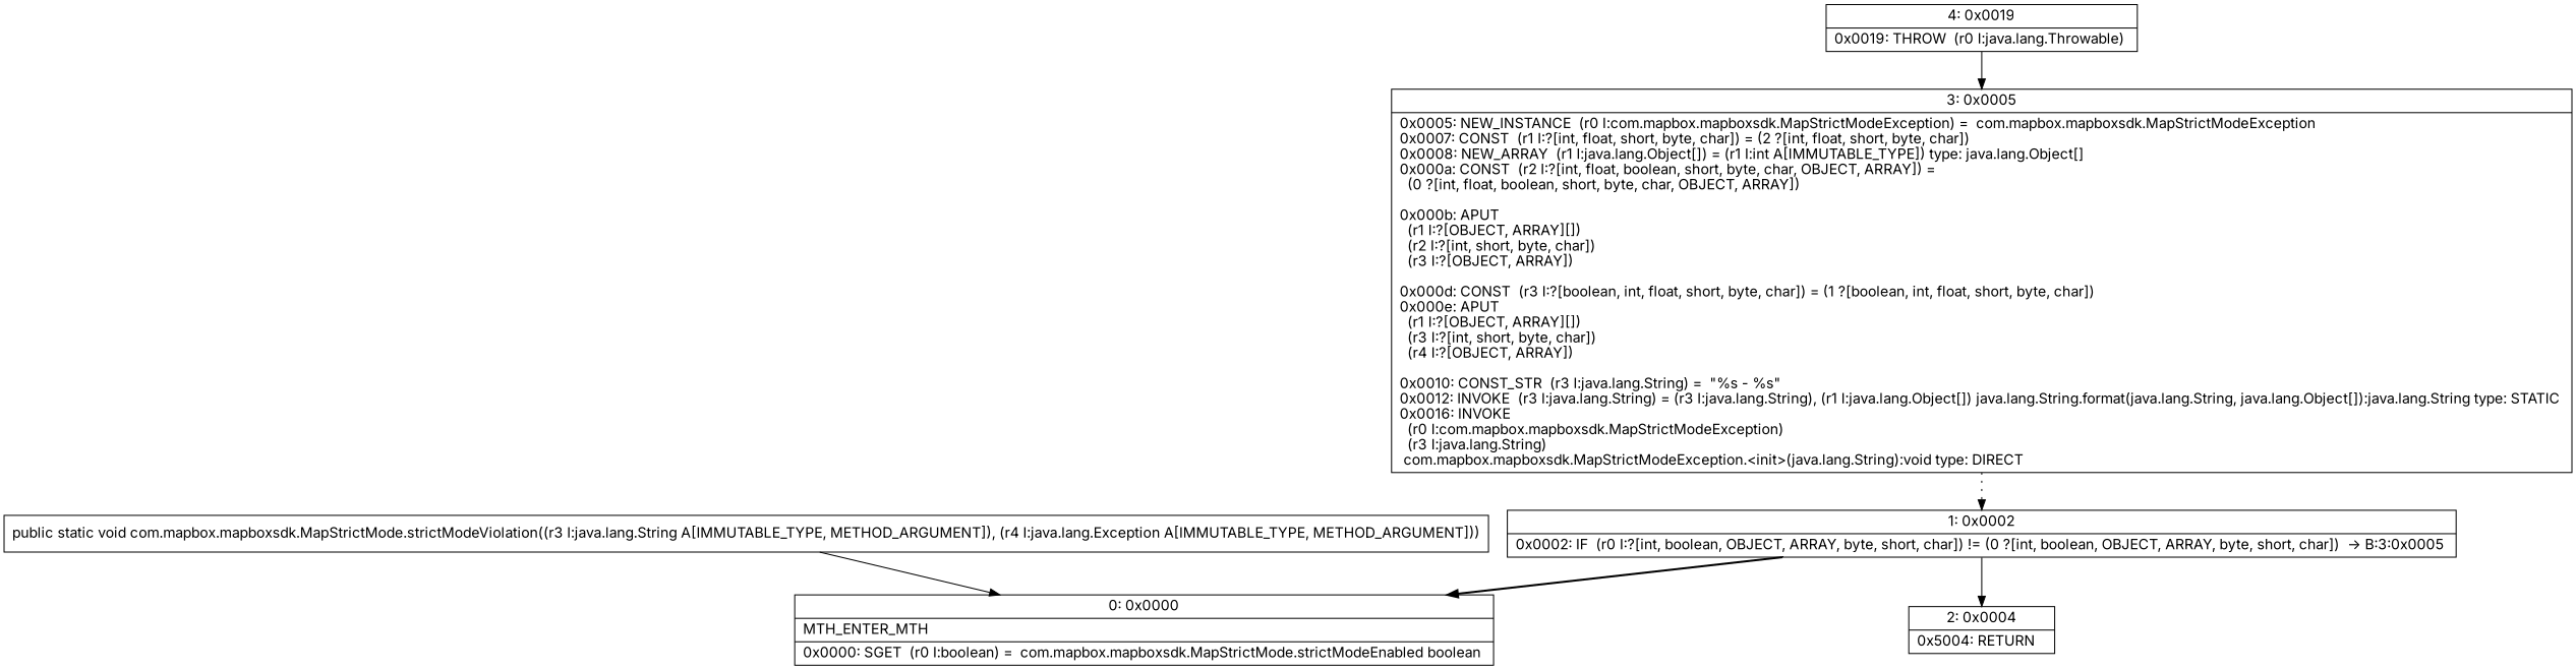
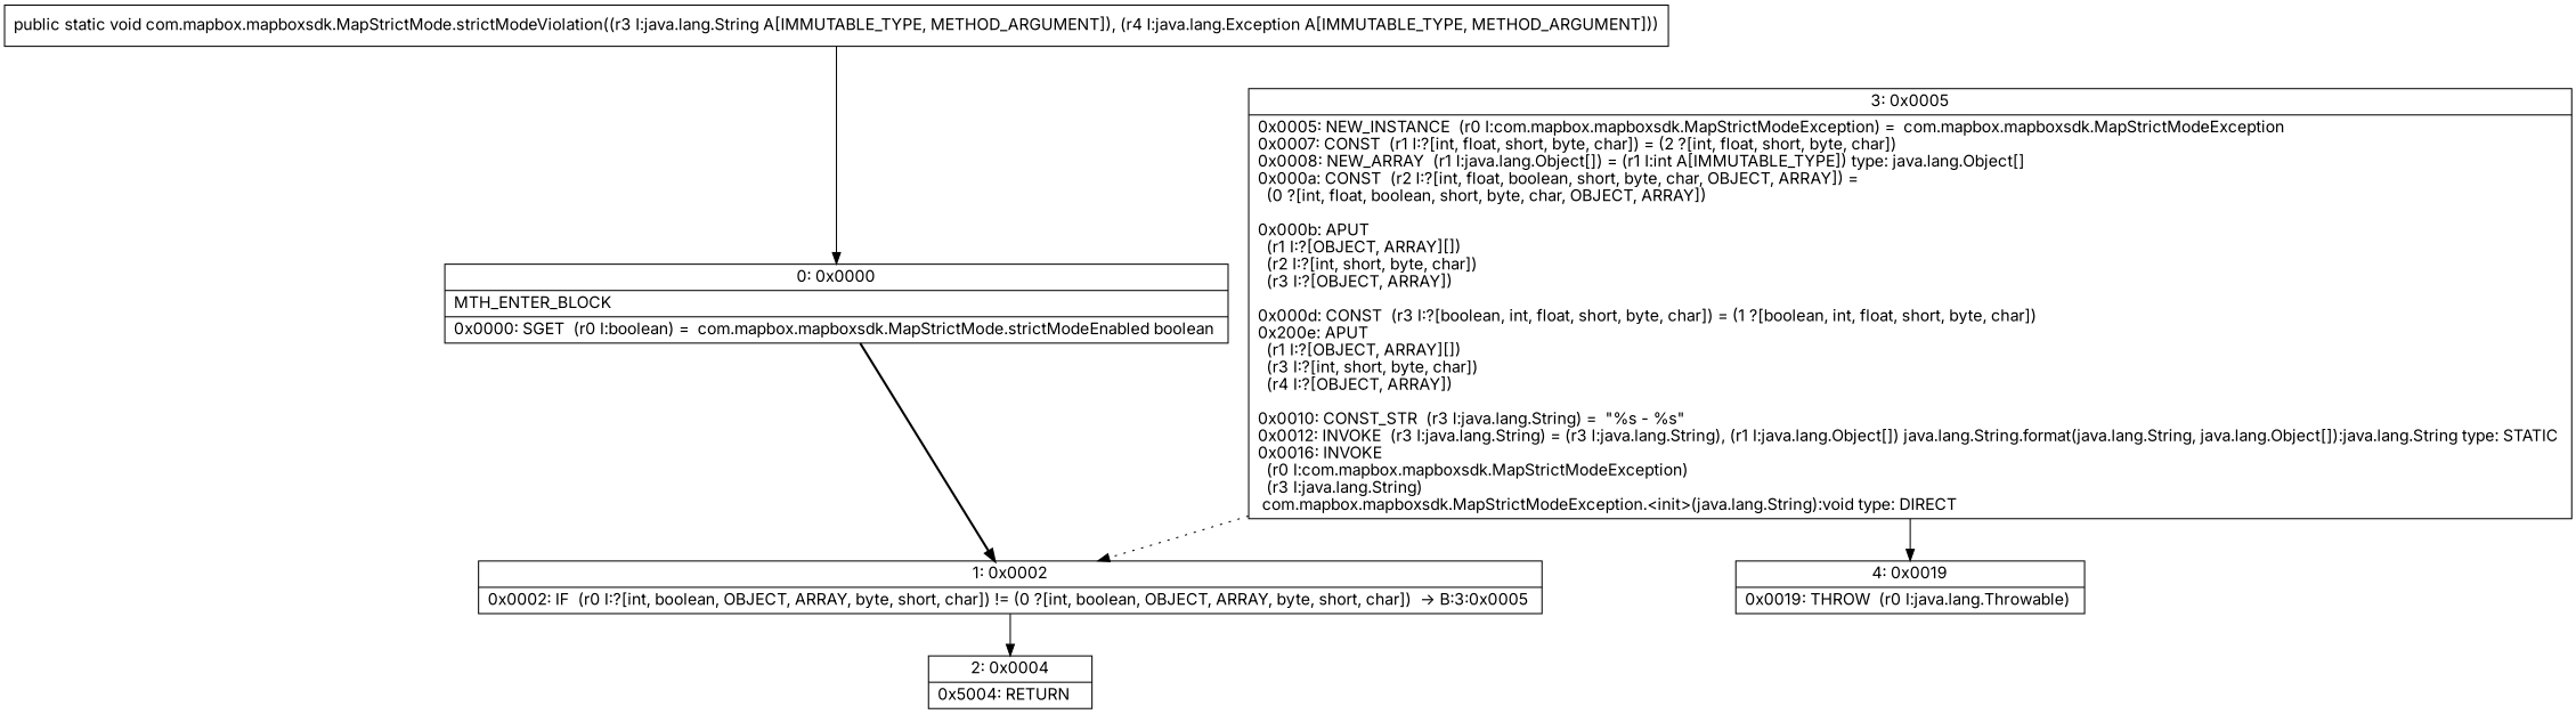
  digraph {
    fontname=Inter
    node [fontname=Inter shape=record]
    edge [fontname=Inter style=solid]
-   n1 [label="{0\:\ 0x0000|MTH_ENTER_MTH\l|0x0000: SGET  (r0 I:boolean) =  com.mapbox.mapboxsdk.MapStrictMode.strictModeEnabled boolean \l}"]
+   n1 [label="{0\:\ 0x0000|MTH_ENTER_BLOCK\l|0x0000: SGET  (r0 I:boolean) =  com.mapbox.mapboxsdk.MapStrictMode.strictModeEnabled boolean \l}"]
    n2 [label="{1\:\ 0x0002|0x0002: IF  (r0 I:?[int, boolean, OBJECT, ARRAY, byte, short, char]) != (0 ?[int, boolean, OBJECT, ARRAY, byte, short, char])  \-\> B:3:0x0005 \l}"]
    n3 [label="{2\:\ 0x0004|0x5004: RETURN   \l}"]
-   n4 [label="{3\:\ 0x0005|0x0005: NEW_INSTANCE  (r0 I:com.mapbox.mapboxsdk.MapStrictModeException) =  com.mapbox.mapboxsdk.MapStrictModeException \l0x0007: CONST  (r1 I:?[int, float, short, byte, char]) = (2 ?[int, float, short, byte, char]) \l0x0008: NEW_ARRAY  (r1 I:java.lang.Object[]) = (r1 I:int A[IMMUTABLE_TYPE]) type: java.lang.Object[] \l0x000a: CONST  (r2 I:?[int, float, boolean, short, byte, char, OBJECT, ARRAY]) = \l  (0 ?[int, float, boolean, short, byte, char, OBJECT, ARRAY])\l \l0x000b: APUT  \l  (r1 I:?[OBJECT, ARRAY][])\l  (r2 I:?[int, short, byte, char])\l  (r3 I:?[OBJECT, ARRAY])\l \l0x000d: CONST  (r3 I:?[boolean, int, float, short, byte, char]) = (1 ?[boolean, int, float, short, byte, char]) \l0x000e: APUT  \l  (r1 I:?[OBJECT, ARRAY][])\l  (r3 I:?[int, short, byte, char])\l  (r4 I:?[OBJECT, ARRAY])\l \l0x0010: CONST_STR  (r3 I:java.lang.String) =  \"%s \- %s\" \l0x0012: INVOKE  (r3 I:java.lang.String) = (r3 I:java.lang.String), (r1 I:java.lang.Object[]) java.lang.String.format(java.lang.String, java.lang.Object[]):java.lang.String type: STATIC \l0x0016: INVOKE  \l  (r0 I:com.mapbox.mapboxsdk.MapStrictModeException)\l  (r3 I:java.lang.String)\l com.mapbox.mapboxsdk.MapStrictModeException.\<init\>(java.lang.String):void type: DIRECT \l}"]
+   n4 [label="{3\:\ 0x0005|0x0005: NEW_INSTANCE  (r0 I:com.mapbox.mapboxsdk.MapStrictModeException) =  com.mapbox.mapboxsdk.MapStrictModeException \l0x0007: CONST  (r1 I:?[int, float, short, byte, char]) = (2 ?[int, float, short, byte, char]) \l0x0008: NEW_ARRAY  (r1 I:java.lang.Object[]) = (r1 I:int A[IMMUTABLE_TYPE]) type: java.lang.Object[] \l0x000a: CONST  (r2 I:?[int, float, boolean, short, byte, char, OBJECT, ARRAY]) = \l  (0 ?[int, float, boolean, short, byte, char, OBJECT, ARRAY])\l \l0x000b: APUT  \l  (r1 I:?[OBJECT, ARRAY][])\l  (r2 I:?[int, short, byte, char])\l  (r3 I:?[OBJECT, ARRAY])\l \l0x000d: CONST  (r3 I:?[boolean, int, float, short, byte, char]) = (1 ?[boolean, int, float, short, byte, char]) \l0x200e: APUT  \l  (r1 I:?[OBJECT, ARRAY][])\l  (r3 I:?[int, short, byte, char])\l  (r4 I:?[OBJECT, ARRAY])\l \l0x0010: CONST_STR  (r3 I:java.lang.String) =  \"%s \- %s\" \l0x0012: INVOKE  (r3 I:java.lang.String) = (r3 I:java.lang.String), (r1 I:java.lang.Object[]) java.lang.String.format(java.lang.String, java.lang.Object[]):java.lang.String type: STATIC \l0x0016: INVOKE  \l  (r0 I:com.mapbox.mapboxsdk.MapStrictModeException)\l  (r3 I:java.lang.String)\l com.mapbox.mapboxsdk.MapStrictModeException.\<init\>(java.lang.String):void type: DIRECT \l}"]
    n5 [label="{4\:\ 0x0019|0x0019: THROW  (r0 I:java.lang.Throwable) \l}"]
    n6 [label="{public static void com.mapbox.mapboxsdk.MapStrictMode.strictModeViolation((r3 I:java.lang.String A[IMMUTABLE_TYPE, METHOD_ARGUMENT]), (r4 I:java.lang.Exception A[IMMUTABLE_TYPE, METHOD_ARGUMENT])) }"]
-   n2 -> n1 [style=bold]
+   n1 -> n2 [style=bold]
    n2 -> n3
    n4 -> n2 [style=dotted]
-   n5 -> n4
+   n4 -> n5
    n6 -> n1
  }
